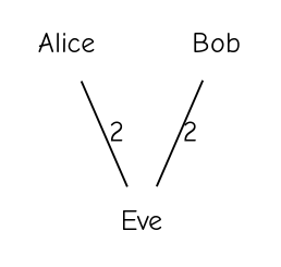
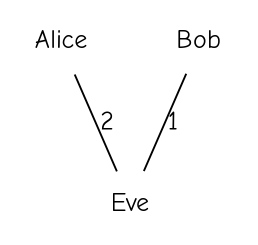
  graph {
    fontname="Comic Neue"
    node [color=white fontname="Comic Neue" style=filled]
    edge [fontname="Comic Neue"]
    Alice
    Eve
    Bob
    Alice -- Eve [label=2]
-   Bob -- Eve [label=2]
+   Bob -- Eve [label=1]
  }
